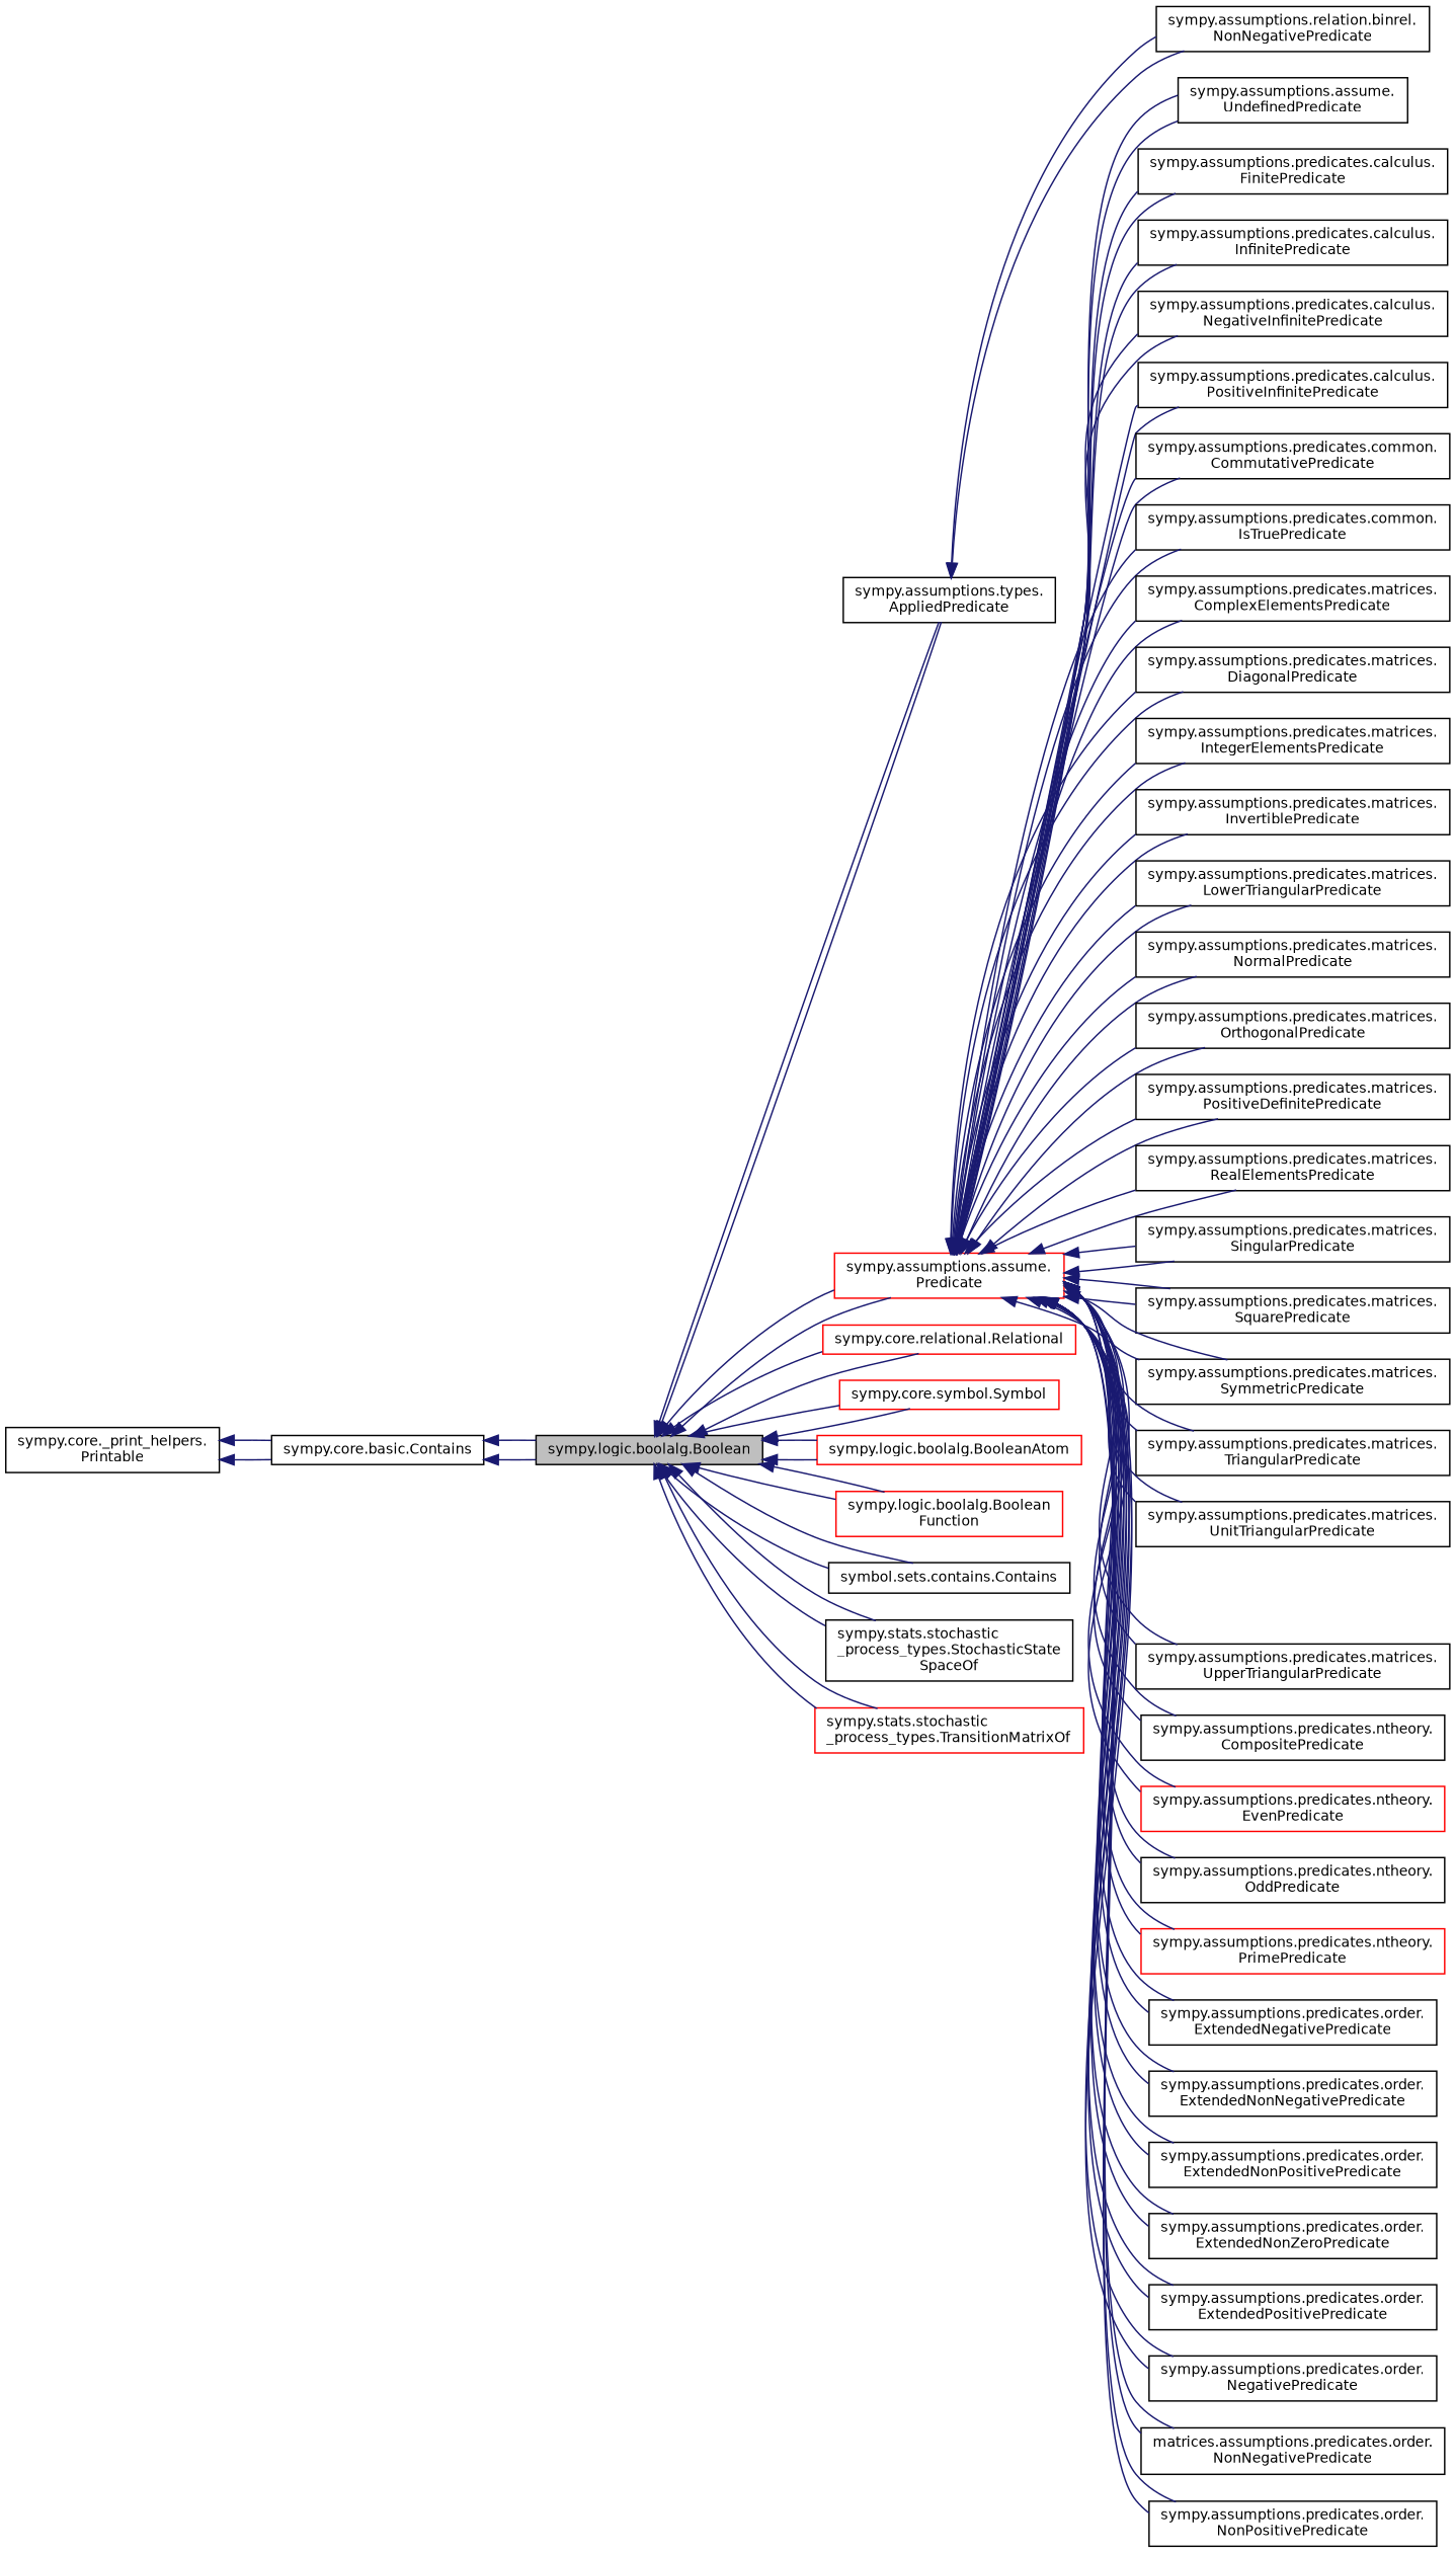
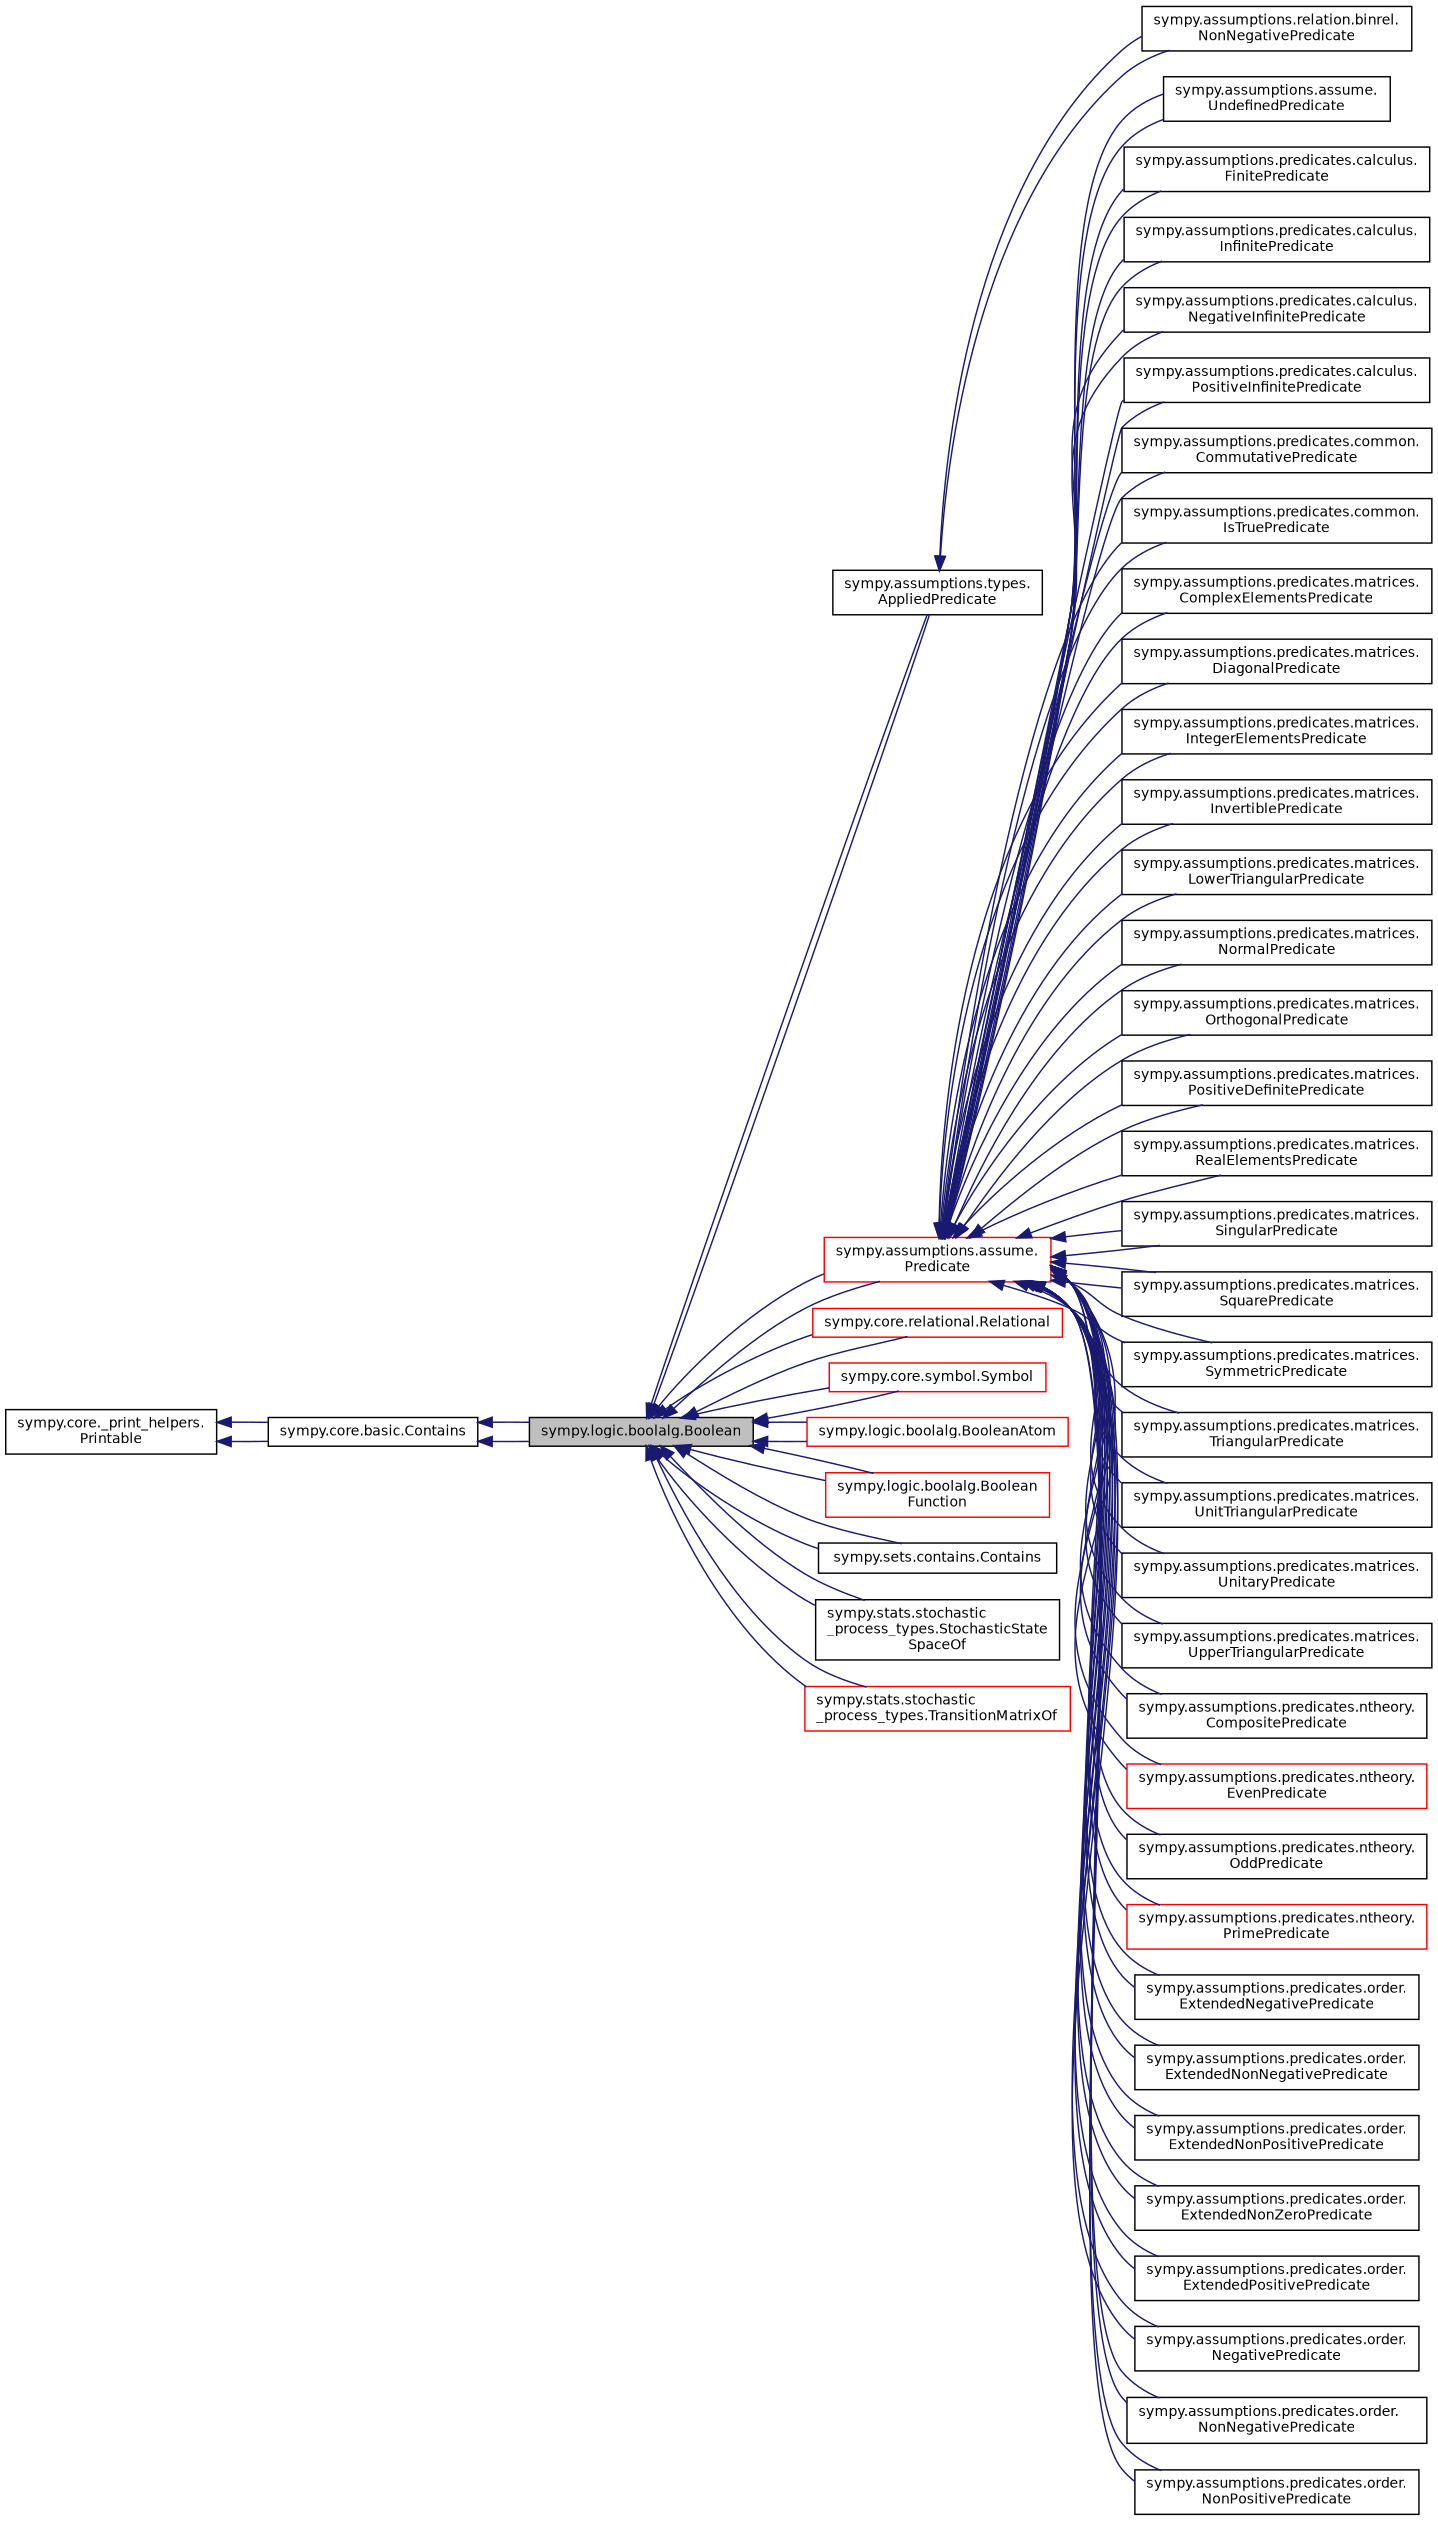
  digraph {
    rankdir=LR
    node [color=black fillcolor=white fontname=Helvetica fontsize=10 shape=record style=filled]
    edge [color=midnightblue dir=back fontname=Helvetica fontsize=10 labelfontname=Helvetica labelfontsize=10 style=solid]
    n1 [fillcolor=grey75 fontcolor=black height=0.2 label="sympy.logic.boolalg.Boolean" width=0.4]
    n2 [height=0.2 label="sympy.assumptions.types.\lAppliedPredicate" width=0.4]
    n3 [color=red height=0.2 label="sympy.assumptions.assume.\lPredicate" width=0.4]
    n4 [color=red height=0.2 label="sympy.core.relational.Relational" width=0.4]
    n5 [color=red height=0.2 label="sympy.core.symbol.Symbol" width=0.4]
    n6 [color=red height=0.2 label="sympy.logic.boolalg.BooleanAtom" width=0.4]
    n7 [color=red height=0.2 label="sympy.logic.boolalg.Boolean\lFunction" width=0.4]
-   n8 [height=0.2 label="symbol.sets.contains.Contains" width=0.4]
+   n8 [height=0.2 label="sympy.sets.contains.Contains" width=0.4]
    n9 [height=0.2 label="sympy.stats.stochastic\l_process_types.StochasticState\lSpaceOf" width=0.4]
    n10 [color=red height=0.2 label="sympy.stats.stochastic\l_process_types.TransitionMatrixOf" width=0.4]
    n11 [height=0.2 label="sympy.assumptions.relation.binrel.\lNonNegativePredicate" width=0.4]
    n12 [height=0.2 label="sympy.assumptions.assume.\lUndefinedPredicate" width=0.4]
    n13 [height=0.2 label="sympy.assumptions.predicates.calculus.\lFinitePredicate" width=0.4]
    n14 [height=0.2 label="sympy.assumptions.predicates.calculus.\lInfinitePredicate" width=0.4]
    n15 [height=0.2 label="sympy.assumptions.predicates.calculus.\lNegativeInfinitePredicate" width=0.4]
    n16 [height=0.2 label="sympy.assumptions.predicates.calculus.\lPositiveInfinitePredicate" width=0.4]
    n17 [height=0.2 label="sympy.assumptions.predicates.common.\lCommutativePredicate" width=0.4]
    n18 [height=0.2 label="sympy.assumptions.predicates.common.\lIsTruePredicate" width=0.4]
    n19 [height=0.2 label="sympy.assumptions.predicates.matrices.\lComplexElementsPredicate" width=0.4]
    n20 [height=0.2 label="sympy.assumptions.predicates.matrices.\lDiagonalPredicate" width=0.4]
    n21 [height=0.2 label="sympy.assumptions.predicates.matrices.\lIntegerElementsPredicate" width=0.4]
    n22 [height=0.2 label="sympy.assumptions.predicates.matrices.\lInvertiblePredicate" width=0.4]
    n23 [height=0.2 label="sympy.assumptions.predicates.matrices.\lLowerTriangularPredicate" width=0.4]
    n24 [height=0.2 label="sympy.assumptions.predicates.matrices.\lNormalPredicate" width=0.4]
    n25 [height=0.2 label="sympy.assumptions.predicates.matrices.\lOrthogonalPredicate" width=0.4]
    n26 [height=0.2 label="sympy.assumptions.predicates.matrices.\lPositiveDefinitePredicate" width=0.4]
    n27 [height=0.2 label="sympy.assumptions.predicates.matrices.\lRealElementsPredicate" width=0.4]
    n28 [height=0.2 label="sympy.assumptions.predicates.matrices.\lSingularPredicate" width=0.4]
    n29 [height=0.2 label="sympy.assumptions.predicates.matrices.\lSquarePredicate" width=0.4]
    n30 [height=0.2 label="sympy.assumptions.predicates.matrices.\lSymmetricPredicate" width=0.4]
    n31 [height=0.2 label="sympy.assumptions.predicates.matrices.\lTriangularPredicate" width=0.4]
    n32 [height=0.2 label="sympy.assumptions.predicates.matrices.\lUnitTriangularPredicate" width=0.4]
+   n33 [height=0.2 label="sympy.assumptions.predicates.matrices.\lUnitaryPredicate" width=0.4]
    n34 [height=0.2 label="sympy.assumptions.predicates.matrices.\lUpperTriangularPredicate" width=0.4]
    n35 [height=0.2 label="sympy.assumptions.predicates.ntheory.\lCompositePredicate" width=0.4]
    n36 [color=red height=0.2 label="sympy.assumptions.predicates.ntheory.\lEvenPredicate" width=0.4]
    n37 [height=0.2 label="sympy.assumptions.predicates.ntheory.\lOddPredicate" width=0.4]
    n38 [color=red height=0.2 label="sympy.assumptions.predicates.ntheory.\lPrimePredicate" width=0.4]
    n39 [height=0.2 label="sympy.assumptions.predicates.order.\lExtendedNegativePredicate" width=0.4]
    n40 [height=0.2 label="sympy.assumptions.predicates.order.\lExtendedNonNegativePredicate" width=0.4]
    n41 [height=0.2 label="sympy.assumptions.predicates.order.\lExtendedNonPositivePredicate" width=0.4]
    n42 [height=0.2 label="sympy.assumptions.predicates.order.\lExtendedNonZeroPredicate" width=0.4]
    n43 [height=0.2 label="sympy.assumptions.predicates.order.\lExtendedPositivePredicate" width=0.4]
    n44 [height=0.2 label="sympy.assumptions.predicates.order.\lNegativePredicate" width=0.4]
-   n45 [height=0.2 label="matrices.assumptions.predicates.order.\lNonNegativePredicate" width=0.4]
+   n45 [height=0.2 label="sympy.assumptions.predicates.order.\lNonNegativePredicate" width=0.4]
    n46 [height=0.2 label="sympy.assumptions.predicates.order.\lNonPositivePredicate" width=0.4]
    n47 [height=0.2 label="sympy.core.basic.Contains" width=0.4]
    n48 [height=0.2 label="sympy.core._print_helpers.\lPrintable" width=0.4]
    n1 -> n2
    n1 -> n2
    n1 -> n3
    n1 -> n3
    n1 -> n4
    n1 -> n4
    n1 -> n5
    n1 -> n5
    n1 -> n6
    n1 -> n6
    n1 -> n7
    n1 -> n7
    n1 -> n8
    n1 -> n8
    n1 -> n9
    n1 -> n9
    n1 -> n10
    n1 -> n10
    n2 -> n11
    n2 -> n11
    n3 -> n12
    n3 -> n12
    n3 -> n13
    n3 -> n13
    n3 -> n14
    n3 -> n14
    n3 -> n15
    n3 -> n15
    n3 -> n16
    n3 -> n16
    n3 -> n17
    n3 -> n17
    n3 -> n18
    n3 -> n18
    n3 -> n19
    n3 -> n19
    n3 -> n20
    n3 -> n20
    n3 -> n21
    n3 -> n21
    n3 -> n22
    n3 -> n22
    n3 -> n23
    n3 -> n23
    n3 -> n24
    n3 -> n24
    n3 -> n25
    n3 -> n25
    n3 -> n26
    n3 -> n26
    n3 -> n27
    n3 -> n27
    n3 -> n28
    n3 -> n28
    n3 -> n29
    n3 -> n29
    n3 -> n30
    n3 -> n30
    n3 -> n31
    n3 -> n31
    n3 -> n32
    n3 -> n32
+   n3 -> n33
+   n3 -> n33
    n3 -> n34
    n3 -> n34
    n3 -> n35
    n3 -> n35
    n3 -> n36
    n3 -> n36
    n3 -> n37
    n3 -> n37
    n3 -> n38
    n3 -> n38
    n3 -> n39
    n3 -> n39
    n3 -> n40
    n3 -> n40
    n3 -> n41
    n3 -> n41
    n3 -> n42
    n3 -> n42
    n3 -> n43
    n3 -> n43
    n3 -> n44
    n3 -> n44
    n3 -> n45
    n3 -> n45
    n3 -> n46
    n3 -> n46
    n47 -> n1
    n47 -> n1
    n48 -> n47
    n48 -> n47
  }
